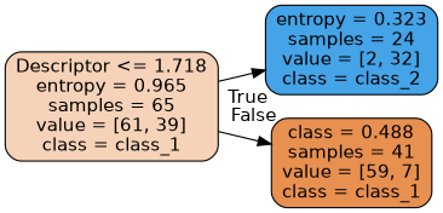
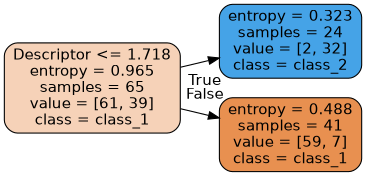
  digraph {
    rankdir=LR
    node [color=black fontname=helvetica shape=box style="filled, rounded"]
    edge [fontname=helvetica labeldistance=2.5]
    n1 [fillcolor="#f6d2b8" label="Descriptor <= 1.718\nentropy = 0.965\nsamples = 65\nvalue = [61, 39]\nclass = class_1"]
    n2 [fillcolor="#45a3e7" label="entropy = 0.323\nsamples = 24\nvalue = [2, 32]\nclass = class_2"]
-   n3 [fillcolor="#e89050" label="class = 0.488\nsamples = 41\nvalue = [59, 7]\nclass = class_1"]
+   n3 [fillcolor="#e89050" label="entropy = 0.488\nsamples = 41\nvalue = [59, 7]\nclass = class_1"]
    n1 -> n2 [headlabel=True labelangle=45]
    n1 -> n3 [headlabel=False labelangle=-45]
  }
